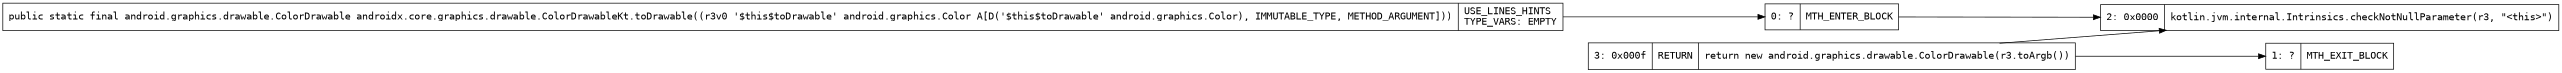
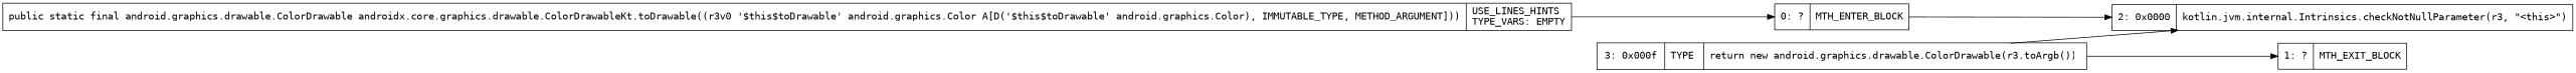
  digraph {
    fontname="DejaVu Sans Mono"
    rankdir=LR
    node [fontname="DejaVu Sans Mono" shape=record]
    edge [fontname="DejaVu Sans Mono"]
    n1 [label="{0\:\ ?|MTH_ENTER_BLOCK\l}"]
    n2 [label="{2\:\ 0x0000|kotlin.jvm.internal.Intrinsics.checkNotNullParameter(r3, \"\<this\>\")\l}"]
-   n3 [label="{3\:\ 0x000f|RETURN\l|return new android.graphics.drawable.ColorDrawable(r3.toArgb())\l}"]
+   n3 [label="{3\:\ 0x000f|TYPE\l|return new android.graphics.drawable.ColorDrawable(r3.toArgb())\l}"]
    n4 [label="{1\:\ ?|MTH_EXIT_BLOCK\l}"]
    n5 [label="{public static final android.graphics.drawable.ColorDrawable androidx.core.graphics.drawable.ColorDrawableKt.toDrawable((r3v0 '$this$toDrawable' android.graphics.Color A[D('$this$toDrawable' android.graphics.Color), IMMUTABLE_TYPE, METHOD_ARGUMENT]))  | USE_LINES_HINTS\lTYPE_VARS: EMPTY\l}"]
    n1 -> n2
    n3 -> n2
    n3 -> n4
    n5 -> n1
  }
